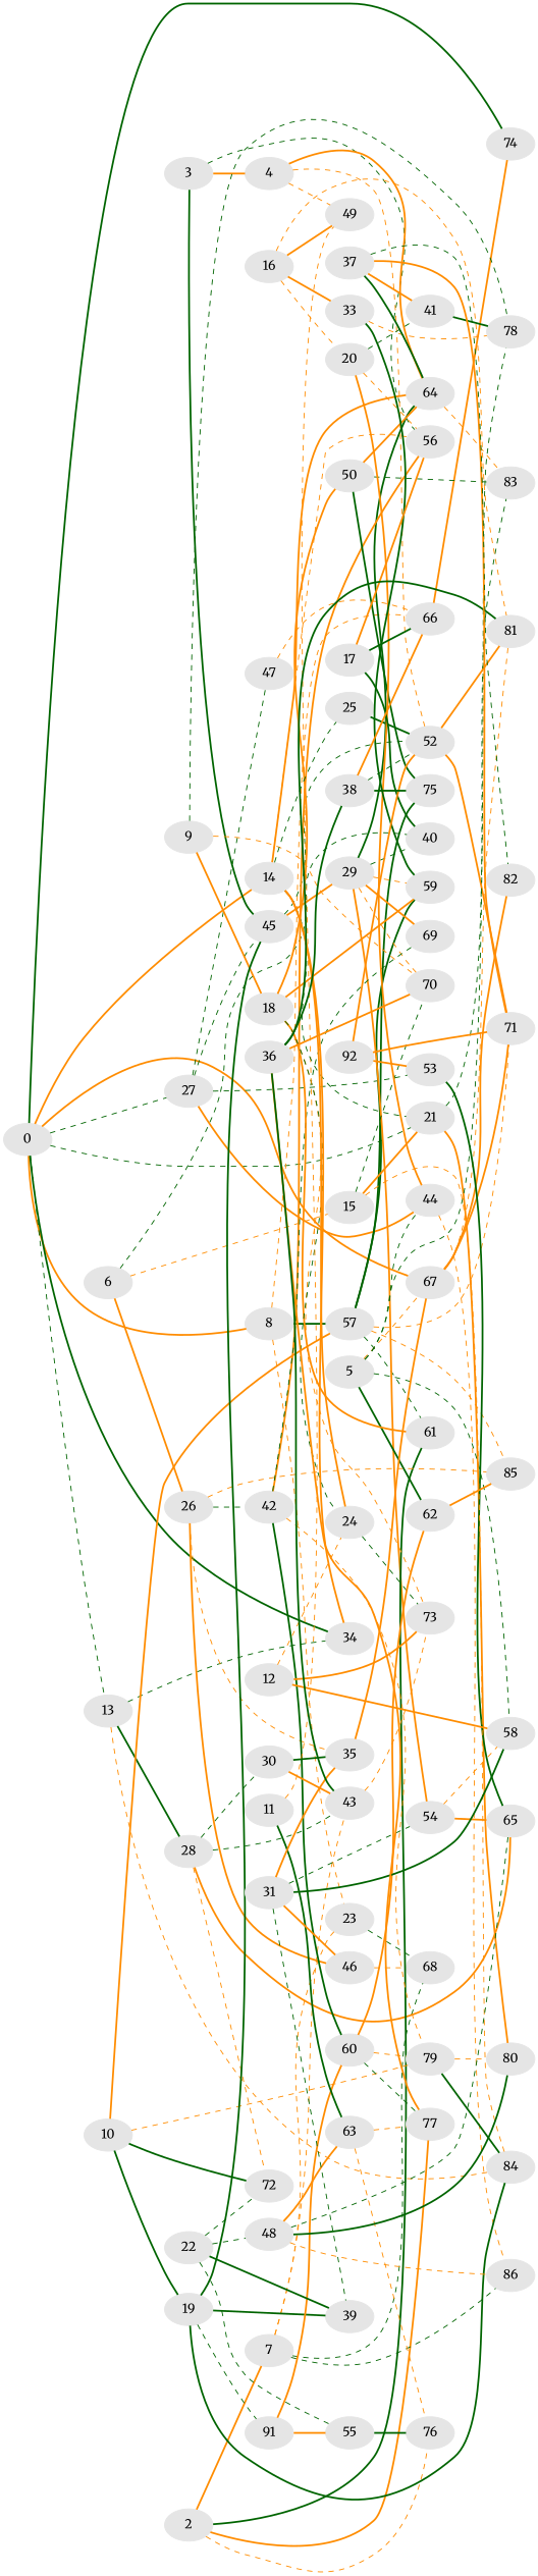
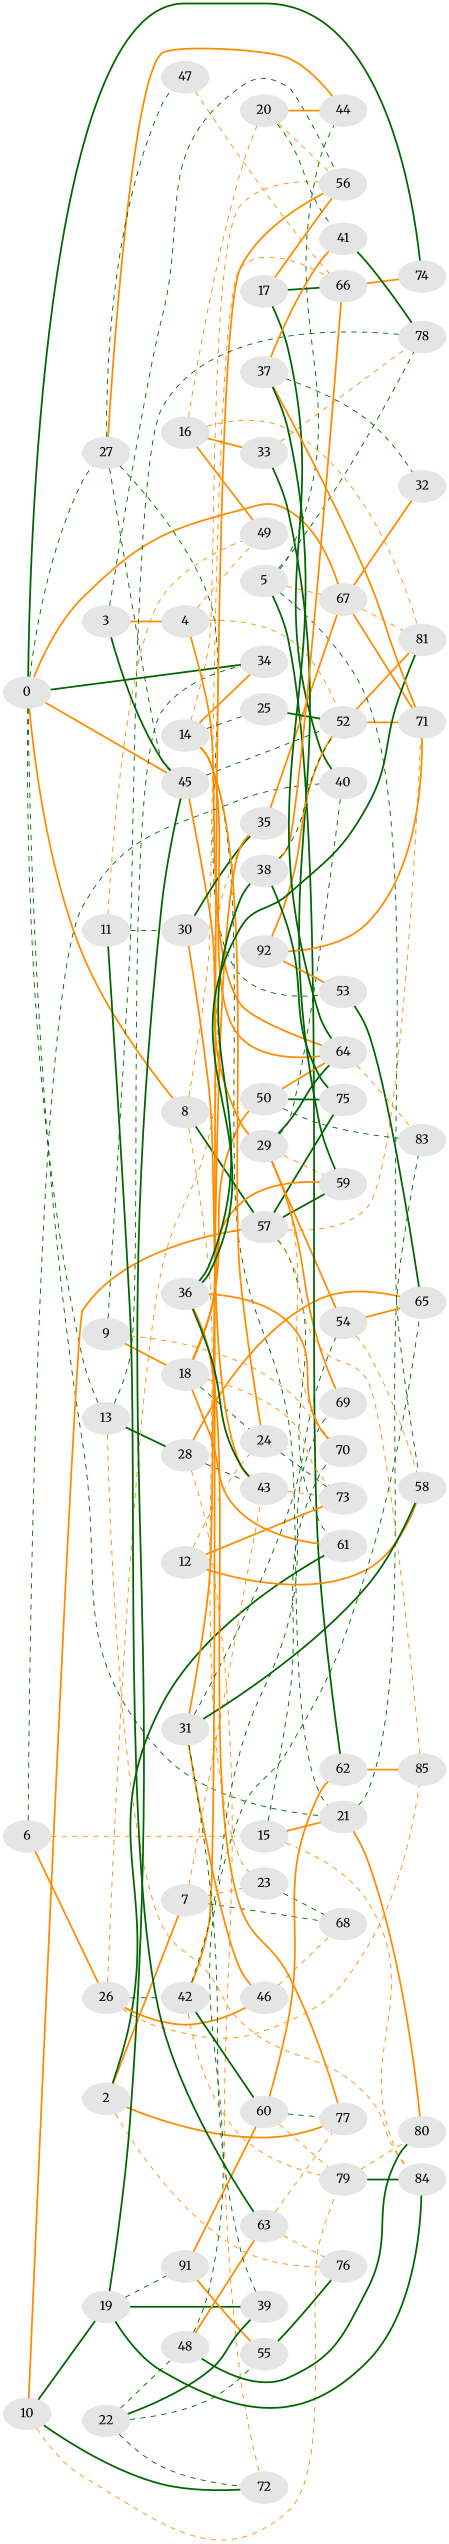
  graph {
    fontname=Merriweather
    rankdir=LR
    node [color=gray90 fontname=Merriweather style=filled]
    edge [color=darkorange fontname=Merriweather style=bold]
    n1 [label=0]
    8
    13
    21
    27
    34
    45
    67
    74
    23
    57
    66
    28
    84
    80
    83
    44
    47
    53
    52
    29
    81
    71
-   82
+   82 [label=32]
    2
    7
    61
    76
    77
    43
    68
-   86
    3
    4
    56
    49
    64
    5
    58
    62
    78
    85
    6
    15
    26
    40
    70
    35
    42
    46
    73
    59
    75
    9
    18
    24
    50
    10
    19
    72
    79
    39
    n63 [label=91]
    11
    30
    63
    12
    65
    14
    25
    16
    20
    33
    41
    17
    55
    60
    22
    48
    69
    54
    31
    n83 [label=92]
    36
    38
    37
    n1 -- 8
    n1 -- 13 [color=darkgreen style=dashed]
    n1 -- 21 [color=darkgreen style=dashed]
    n1 -- 27 [color=darkgreen style=dashed]
    n1 -- 34 [color=darkgreen]
-   n1 -- 14
+   n1 -- 45
    n1 -- 67
    n1 -- 74 [color=darkgreen]
    8 -- 23 [style=dashed]
    8 -- 57 [color=darkgreen]
    8 -- 66 [style=dashed]
    13 -- 34 [color=darkgreen style=dashed]
    13 -- 28 [color=darkgreen]
    13 -- 84 [style=dashed]
    21 -- 80
    21 -- 83 [color=darkgreen style=dashed]
    27 -- 45 [color=darkgreen style=dashed]
    27 -- 44
    27 -- 47 [color=darkgreen style=dashed]
    27 -- 53 [color=darkgreen style=dashed]
    45 -- 52 [color=darkgreen style=dashed]
    45 -- 29
    67 -- 81 [style=dashed]
    67 -- 71
    67 -- 82
    23 -- 68 [color=darkgreen style=dashed]
    57 -- 71 [style=dashed]
    57 -- 61 [color=darkgreen style=dashed]
    57 -- 85 [style=dashed]
    57 -- 59 [color=darkgreen]
    57 -- 75 [color=darkgreen]
    66 -- 74
    28 -- 43 [color=darkgreen style=dashed]
    28 -- 72 [style=dashed]
    28 -- 65
-   44 -- 86 [style=dashed]
    47 -- 66 [style=dashed]
    53 -- 65 [color=darkgreen]
    52 -- 81
    52 -- 71
    29 -- 64 [color=darkgreen]
    29 -- 40 [color=darkgreen style=dashed]
    29 -- 70 [style=dashed]
    29 -- 59 [style=dashed]
    29 -- 69
    29 -- 54
    2 -- 7
    2 -- 61 [color=darkgreen]
    2 -- 76 [style=dashed]
    2 -- 77
    7 -- 23 [style=dashed]
    7 -- 43 [style=dashed]
    7 -- 68 [color=darkgreen style=dashed]
-   7 -- 86 [color=darkgreen style=dashed]
    43 -- 73 [style=dashed]
    3 -- 45 [color=darkgreen]
    3 -- 4
    3 -- 56 [color=darkgreen style=dashed]
    4 -- 52 [style=dashed]
    4 -- 49 [style=dashed]
    4 -- 64
    64 -- 83 [style=dashed]
    5 -- 67 [style=dashed]
    5 -- 44 [color=darkgreen style=dashed]
    5 -- 58 [color=darkgreen style=dashed]
    5 -- 62 [color=darkgreen]
    5 -- 78 [color=darkgreen style=dashed]
    62 -- 85
    6 -- 15 [style=dashed]
    6 -- 26
    6 -- 40 [color=darkgreen style=dashed]
    15 -- 21
    15 -- 84 [style=dashed]
    15 -- 70 [color=darkgreen style=dashed]
    26 -- 85 [style=dashed]
    26 -- 35 [style=dashed]
    26 -- 42 [color=darkgreen style=dashed]
    26 -- 46
    35 -- 67
    42 -- 56
    42 -- 79 [style=dashed]
    42 -- 60 [color=darkgreen]
    42 -- 69 [color=darkgreen style=dashed]
    46 -- 68 [style=dashed]
    9 -- 78 [color=darkgreen style=dashed]
    9 -- 70 [style=dashed]
    9 -- 18
    18 -- 61
    18 -- 73 [style=dashed]
    18 -- 59
    18 -- 24 [color=darkgreen style=dashed]
    18 -- 50
    24 -- 73 [color=darkgreen style=dashed]
    50 -- 83 [color=darkgreen style=dashed]
    50 -- 64
    50 -- 75 [color=darkgreen]
    10 -- 57
    10 -- 19 [color=darkgreen]
    10 -- 72 [color=darkgreen]
    10 -- 79 [style=dashed]
    19 -- 45 [color=darkgreen]
    19 -- 84 [color=darkgreen]
    19 -- 39 [color=darkgreen]
    19 -- n63 [color=darkgreen style=dashed]
    79 -- 84 [color=darkgreen]
    79 -- 80 [style=dashed]
    n63 -- 55
    n63 -- 60
    11 -- 49 [style=dashed]
-   28 -- 30 [color=darkgreen style=dashed]
+   11 -- 30 [color=darkgreen style=dashed]
    11 -- 63 [color=darkgreen]
    30 -- 43
    30 -- 35 [color=darkgreen]
    63 -- 76 [style=dashed]
    63 -- 77 [style=dashed]
    12 -- 58
    12 -- 73
    12 -- 24 [style=dashed]
    14 -- 21 [color=darkgreen style=dashed]
    14 -- 34
    14 -- 56 [style=dashed]
    14 -- 64
    14 -- 24
    14 -- 25 [color=darkgreen style=dashed]
    25 -- 52 [color=darkgreen]
    16 -- 81 [style=dashed]
    16 -- 49
    16 -- 20 [style=dashed]
    16 -- 33
    20 -- 44
    20 -- 56 [style=dashed]
    20 -- 41 [color=darkgreen style=dashed]
    33 -- 78 [style=dashed]
    33 -- 59 [color=darkgreen]
    41 -- 78 [color=darkgreen]
    17 -- 66 [color=darkgreen]
    17 -- 56
    17 -- 40 [color=darkgreen]
    55 -- 76 [color=darkgreen]
    60 -- 77 [color=darkgreen style=dashed]
    60 -- 62
    60 -- 79 [style=dashed]
    22 -- 72 [color=darkgreen style=dashed]
    22 -- 39 [color=darkgreen]
    22 -- 55 [color=darkgreen style=dashed]
    22 -- 48 [color=darkgreen style=dashed]
    48 -- 80 [color=darkgreen]
-   48 -- 86 [style=dashed]
    48 -- 63
    48 -- 65 [color=darkgreen style=dashed]
    54 -- 58 [style=dashed]
    54 -- 65
    31 -- 58 [color=darkgreen]
    31 -- 35
    31 -- 46
    31 -- 39 [color=darkgreen style=dashed]
    31 -- 54 [color=darkgreen style=dashed]
    n83 -- 53
    n83 -- 52
    n83 -- 71
    36 -- 81 [color=darkgreen]
    36 -- 77
    36 -- 43 [color=darkgreen]
    36 -- 70
    36 -- 38 [color=darkgreen]
    38 -- 66
    38 -- 52 [color=darkgreen style=dashed]
    38 -- 75 [color=darkgreen]
    37 -- 71
    37 -- 82 [color=darkgreen style=dashed]
    37 -- 64 [color=darkgreen]
    37 -- 41
  }
